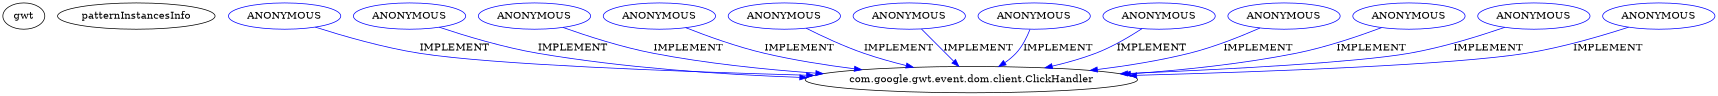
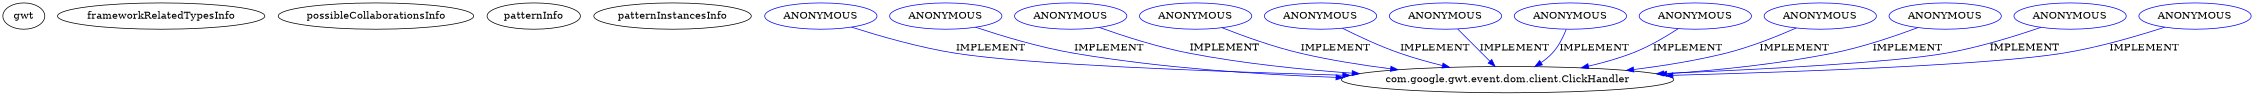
  digraph {
    node [isFrameworkType=false vertexType=REFERENCE_ANONYMOUS_DECLARATION color=blue]
    edge [color=blue]
    n1 [category=pattern graphId=34 isAnonymous=false label=gwt possibleRelation=false isFrameworkType="" vertexType="" color=""]
+   frameworkRelatedTypesInfo [isFrameworkType="" vertexType="" color=""]
+   possibleCollaborationsInfo [isFrameworkType="" vertexType="" color=""]
+   patternInfo [frequency=2.0 patternRootClient=null isFrameworkType="" vertexType="" color=""]
    patternInstancesInfo [0="akjava-GWT-Hangouts~/akjava-GWT-Hangouts/GWT-Hangouts-master/apps/easyoverlay/src/com/akjava/gwt/hangout/easyoverlay/client/EasyOverlay.java~EasyOverlay~492" 1="lauflabs-gwt-garmin-api~/lauflabs-gwt-garmin-api/gwt-garmin-api-master/gwt-garmin-showcase/src/main/java/com/garmin/gwt/communicator/testing/client/Showcase.java~Showcase~3605" isFrameworkType="" vertexType="" color=""]
    n6 [label="com.google.gwt.event.dom.client.ClickHandler" vertexType=FRAMEWORK_INTERFACE_TYPE color=""]
    n7 [label=ANONYMOUS]
    n8 [label=ANONYMOUS]
    n9 [label=ANONYMOUS]
    n10 [label=ANONYMOUS]
    n11 [label=ANONYMOUS]
    n12 [label=ANONYMOUS]
    n13 [label=ANONYMOUS]
    n14 [label=ANONYMOUS]
    n15 [label=ANONYMOUS]
    n16 [label=ANONYMOUS]
    n17 [label=ANONYMOUS]
    n18 [label=ANONYMOUS]
    n7 -> n6 [label=IMPLEMENT]
    n8 -> n6 [label=IMPLEMENT]
    n9 -> n6 [label=IMPLEMENT]
    n10 -> n6 [label=IMPLEMENT]
    n11 -> n6 [label=IMPLEMENT]
    n12 -> n6 [label=IMPLEMENT]
    n13 -> n6 [label=IMPLEMENT]
    n14 -> n6 [label=IMPLEMENT]
    n15 -> n6 [label=IMPLEMENT]
    n16 -> n6 [label=IMPLEMENT]
    n17 -> n6 [label=IMPLEMENT]
    n18 -> n6 [label=IMPLEMENT]
  }
